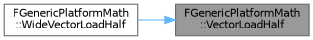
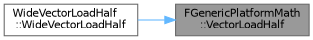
  digraph {
    rankdir=RL
    node [fontname=Helvetica fontsize=10 shape=box style=filled]
    n1 [color=gray40 fillcolor=grey60 fontcolor=black height=0.2 label="FGenericPlatformMath\l::VectorLoadHalf" width=0.4]
-   n2 [color=grey40 fillcolor=white height=0.2 label="FGenericPlatformMath\l::WideVectorLoadHalf" width=0.4]
+   n2 [color=grey40 fillcolor=white height=0.2 label="WideVectorLoadHalf\l::WideVectorLoadHalf" width=0.4]
    n1 -> n2 [color=steelblue1 dir=back fontname=Helvetica fontsize=10 labelfontname=Helvetica labelfontsize=10 style=solid]
  }
